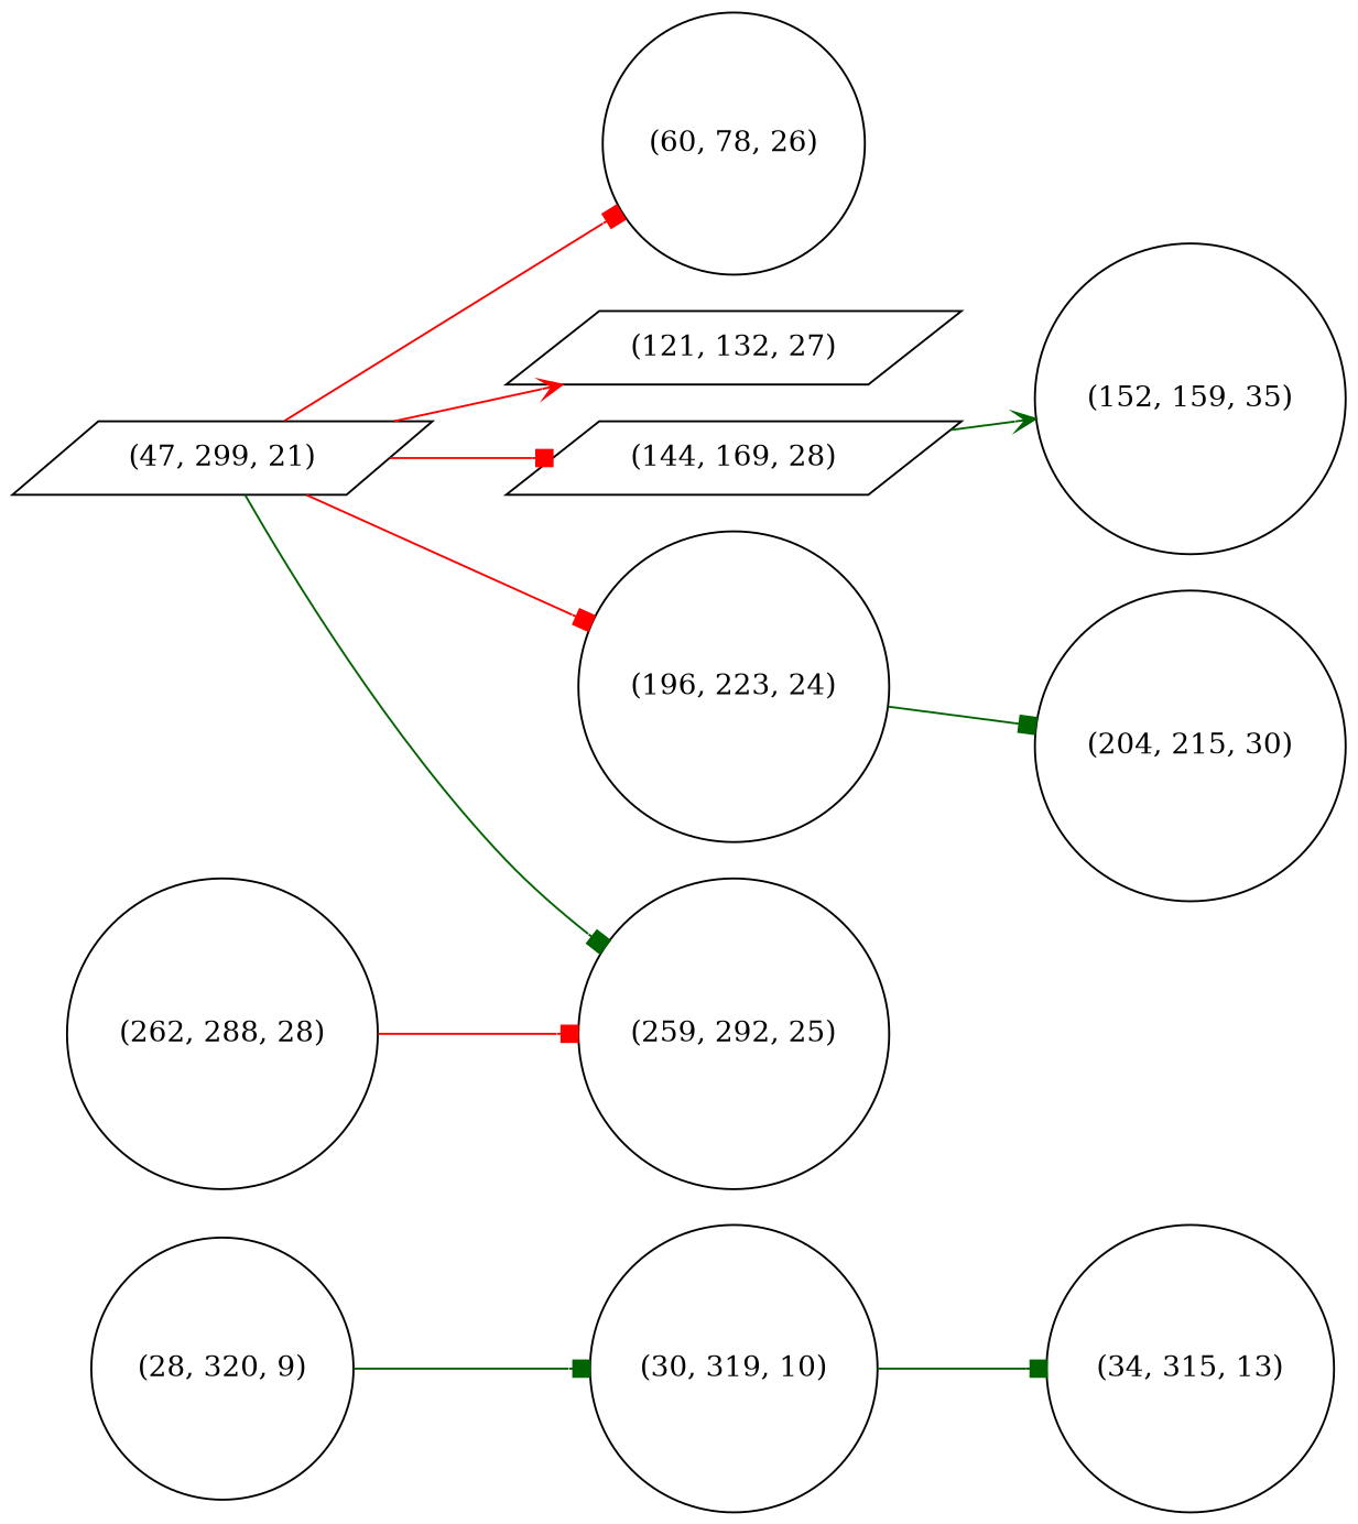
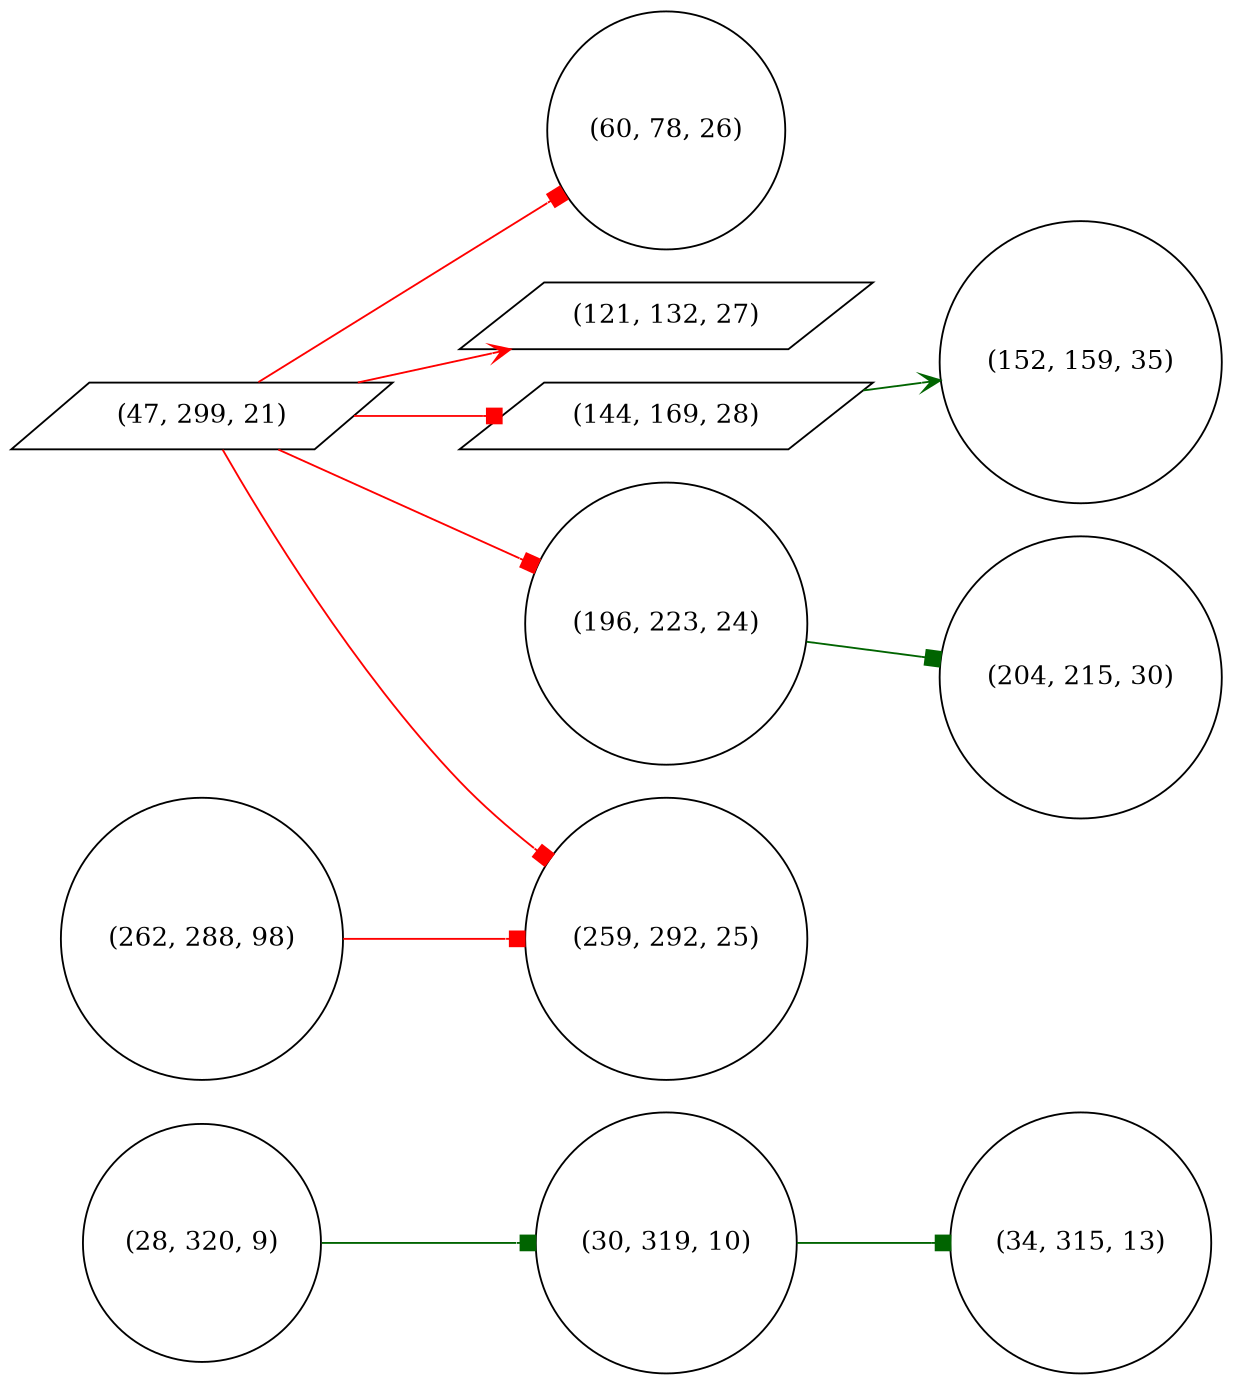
  digraph {
    rankdir=LR
    node [shape=circle]
    edge [arrowhead=box color=red]
    "(28, 320, 9)"
    "(30, 319, 10)"
    "(34, 315, 13)"
    "(47, 299, 21)" [shape=parallelogram]
    "(60, 78, 26)"
    "(121, 132, 27)" [shape=parallelogram]
    "(144, 169, 28)" [shape=parallelogram]
    "(196, 223, 24)"
    "(259, 292, 25)"
    "(152, 159, 35)"
    "(204, 215, 30)"
-   "(262, 288, 28)"
+   "(262, 288, 28)" [label="(262, 288, 98)"]
    "(28, 320, 9)" -> "(30, 319, 10)" [color=darkgreen]
    "(30, 319, 10)" -> "(34, 315, 13)" [color=darkgreen]
    "(47, 299, 21)" -> "(60, 78, 26)"
    "(47, 299, 21)" -> "(121, 132, 27)" [arrowhead=vee]
    "(47, 299, 21)" -> "(144, 169, 28)"
    "(47, 299, 21)" -> "(196, 223, 24)"
-   "(47, 299, 21)" -> "(259, 292, 25)" [color=darkgreen]
+   "(47, 299, 21)" -> "(259, 292, 25)"
    "(144, 169, 28)" -> "(152, 159, 35)" [arrowhead=vee color=darkgreen]
    "(196, 223, 24)" -> "(204, 215, 30)" [color=darkgreen]
    "(262, 288, 28)" -> "(259, 292, 25)"
  }
